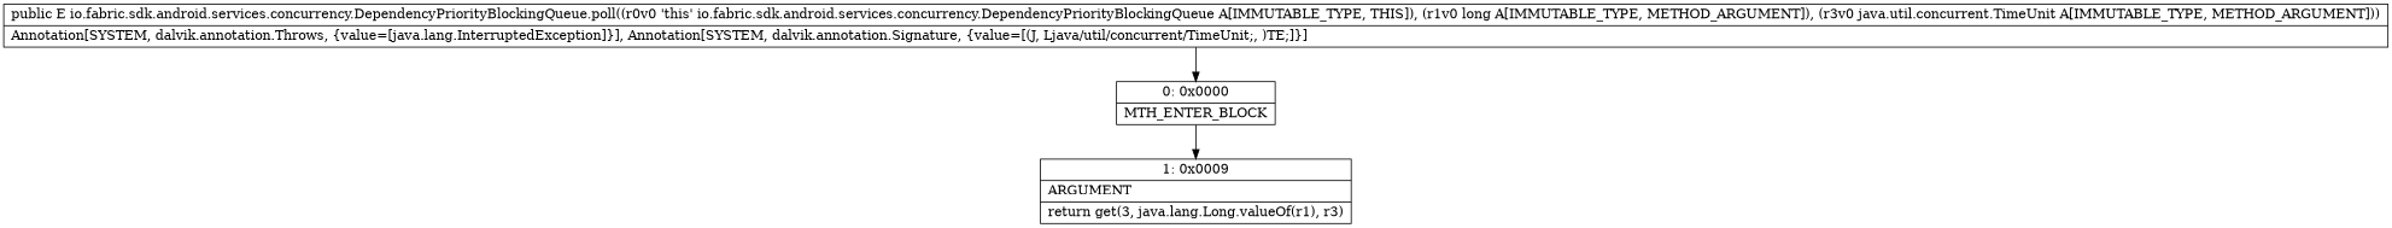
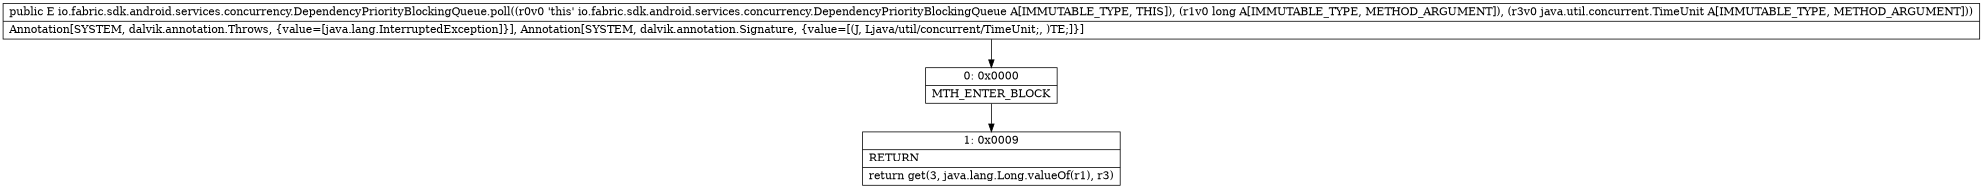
  digraph {
    node [shape=record]
    n1 [label="{0\:\ 0x0000|MTH_ENTER_BLOCK\l}"]
-   n2 [label="{1\:\ 0x0009|ARGUMENT\l|return get(3, java.lang.Long.valueOf(r1), r3)\l}"]
+   n2 [label="{1\:\ 0x0009|RETURN\l|return get(3, java.lang.Long.valueOf(r1), r3)\l}"]
    n3 [label="{public E io.fabric.sdk.android.services.concurrency.DependencyPriorityBlockingQueue.poll((r0v0 'this' io.fabric.sdk.android.services.concurrency.DependencyPriorityBlockingQueue A[IMMUTABLE_TYPE, THIS]), (r1v0 long A[IMMUTABLE_TYPE, METHOD_ARGUMENT]), (r3v0 java.util.concurrent.TimeUnit A[IMMUTABLE_TYPE, METHOD_ARGUMENT]))  | Annotation[SYSTEM, dalvik.annotation.Throws, \{value=[java.lang.InterruptedException]\}], Annotation[SYSTEM, dalvik.annotation.Signature, \{value=[(J, Ljava\/util\/concurrent\/TimeUnit;, )TE;]\}]\l}"]
    n1 -> n2
    n3 -> n1
  }
